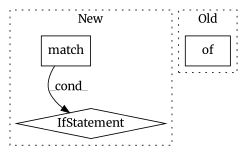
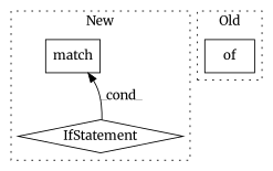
  digraph {
    fontname=Merriweather
    node [a=32 shape=box fontname=Merriweather]
    n1 [l="6,1" label=match s="4210,4229"]
    n2 [a=25 l="4,2" label=IfStatement s="4202,4230" shape=diamond]
    n3 [l=4 label=of s=4127]
    subgraph cluster_1 {
      label=New
      style=dotted
      n1
      n2
    }
    subgraph cluster_2 {
      label=Old
      style=dotted
      n3
    }
-   n1 -> n2 [label=_cond_ fontname=Merriweather]
+   n2 -> n1 [label=_cond_ fontname=Merriweather]
  }
